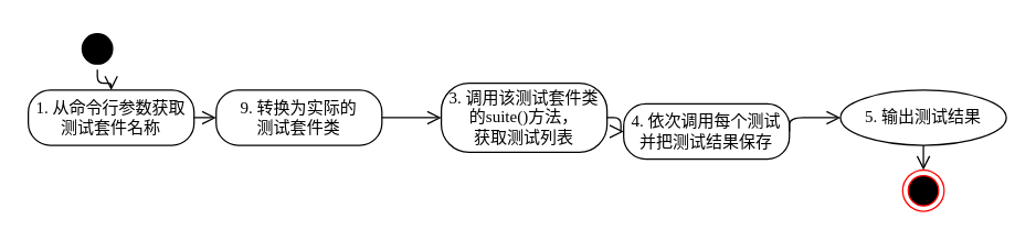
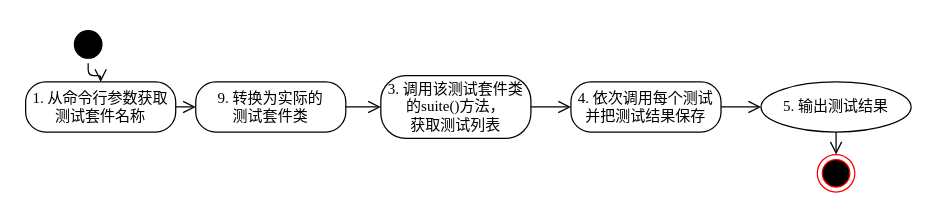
  <mxCell id="0" />
  <mxCell id="1" parent="0" />
  <mxCell id="2" value="" style="ellipse;html=1;shape=startState;fillColor=#000000;strokeColor=#000000;fontFamily=SimSun;" parent="1" vertex="1"><mxGeometry x="55" y="20" width="30" height="30" as="geometry" /></mxCell>
  <mxCell id="3" value="" style="edgeStyle=orthogonalEdgeStyle;html=1;verticalAlign=bottom;endArrow=open;endSize=8;strokeColor=#000000;entryX=0.5;entryY=0;entryDx=0;entryDy=0;fontFamily=SimSun;" parent="1" source="2" target="4" edge="1"><mxGeometry relative="1" as="geometry"><mxPoint x="-68" y="-20" as="targetPoint" /><Array as="points" /></mxGeometry></mxCell>
  <mxCell id="4" value="1. 从命令行参数获取&lt;br&gt;测试套件名称&lt;br&gt;" style="rounded=1;whiteSpace=wrap;html=1;arcSize=40;fontColor=#000000;fillColor=#FFFFFF;strokeColor=#000000;fontFamily=SimSun;" parent="1" vertex="1"><mxGeometry x="20" y="65" width="120" height="40" as="geometry" /></mxCell>
  <mxCell id="5" value="" style="edgeStyle=orthogonalEdgeStyle;html=1;verticalAlign=bottom;endArrow=open;endSize=8;strokeColor=#000000;entryX=0;entryY=0.5;entryDx=0;entryDy=0;fontFamily=SimSun;" parent="1" source="4" target="6" edge="1"><mxGeometry relative="1" as="geometry"><mxPoint x="277" y="150" as="targetPoint" /><Array as="points" /></mxGeometry></mxCell>
  <mxCell id="6" value="9. 转换为实际的&lt;br&gt;测试套件类&lt;br&gt;" style="rounded=1;whiteSpace=wrap;html=1;arcSize=40;fontColor=#000000;fillColor=#FFFFFF;strokeColor=#000000;fontFamily=SimSun;" parent="1" vertex="1"><mxGeometry x="156" y="65" width="120" height="40" as="geometry" /></mxCell>
- <mxCell id="7" value="3. 调用该测试套件类&lt;br&gt;的suite()方法，&lt;br&gt;获取测试列表&lt;br&gt;" style="rounded=1;whiteSpace=wrap;html=1;arcSize=40;fontColor=#000000;fillColor=#FFFFFF;strokeColor=#000000;fontFamily=SimSun;" parent="1" vertex="1"><mxGeometry x="319" y="60" width="120" height="50" as="geometry" /></mxCell>
+ <mxCell id="7" value="3. 调用该测试套件类&lt;br&gt;的suite()方法，&lt;br&gt;获取测试列表&lt;br&gt;" style="rounded=1;whiteSpace=wrap;html=1;arcSize=40;fontColor=#000000;fillColor=#FFFFFF;strokeColor=#000000;fontFamily=SimSun;" parent="1" vertex="1"><mxGeometry x="304" y="60" width="120" height="50" as="geometry" /></mxCell>
  <mxCell id="8" value="" style="edgeStyle=orthogonalEdgeStyle;html=1;verticalAlign=bottom;endArrow=open;endSize=8;strokeColor=#000000;entryX=0;entryY=0.5;entryDx=0;entryDy=0;fontFamily=SimSun;exitX=1;exitY=0.5;exitDx=0;exitDy=0;" parent="1" target="7" edge="1" source="6"><mxGeometry relative="1" as="geometry"><mxPoint x="287" y="150" as="targetPoint" /><mxPoint x="277" y="180" as="sourcePoint" /></mxGeometry></mxCell>
- <mxCell id="9" value="4. 依次调用每个测试&lt;br&gt;并把测试结果保存&lt;br&gt;" style="rounded=1;whiteSpace=wrap;html=1;arcSize=40;fontColor=#000000;fillColor=#FFFFFF;strokeColor=#000000;fontFamily=SimSun;" parent="1" vertex="1"><mxGeometry x="451" y="75" width="120" height="40" as="geometry" /></mxCell>
+ <mxCell id="9" value="4. 依次调用每个测试&lt;br&gt;并把测试结果保存&lt;br&gt;" style="rounded=1;whiteSpace=wrap;html=1;arcSize=40;fontColor=#000000;fillColor=#FFFFFF;strokeColor=#000000;fontFamily=SimSun;" parent="1" vertex="1"><mxGeometry x="456" y="65" width="120" height="40" as="geometry" /></mxCell>
  <mxCell id="10" value="" style="ellipse;html=1;shape=endState;fillColor=#000000;strokeColor=#ff0000;fontFamily=SimSun;" parent="1" vertex="1"><mxGeometry x="653" y="123" width="30" height="30" as="geometry" /></mxCell>
  <mxCell id="11" value="" style="edgeStyle=orthogonalEdgeStyle;html=1;verticalAlign=bottom;endArrow=open;endSize=8;strokeColor=#000000;fontFamily=SimSun;exitX=1;exitY=0.5;exitDx=0;exitDy=0;" parent="1" target="9" edge="1" source="7"><mxGeometry relative="1" as="geometry"><mxPoint x="287" y="230" as="targetPoint" /><mxPoint x="438" y="85" as="sourcePoint" /></mxGeometry></mxCell>
  <mxCell id="12" value="" style="edgeStyle=orthogonalEdgeStyle;html=1;verticalAlign=bottom;endArrow=open;endSize=8;strokeColor=#000000;exitX=0.5;exitY=1;exitDx=0;exitDy=0;entryX=0.5;entryY=0;entryDx=0;entryDy=0;fontFamily=SimSun;" parent="1" source="13" target="10" edge="1"><mxGeometry relative="1" as="geometry"><mxPoint x="297" y="240" as="targetPoint" /><mxPoint x="282" y="350" as="sourcePoint" /></mxGeometry></mxCell>
  <mxCell id="13" value="5. 输出测试结果&lt;br&gt;" style="ellipse;whiteSpace=wrap;html=1;arcSize=40;fontColor=#000000;fillColor=#FFFFFF;strokeColor=#000000;fontFamily=SimSun;" vertex="1" parent="1"><mxGeometry x="608" y="65" width="120" height="40" as="geometry" /></mxCell>
  <mxCell id="14" value="" style="edgeStyle=orthogonalEdgeStyle;html=1;verticalAlign=bottom;endArrow=open;endSize=8;strokeColor=#000000;exitX=1;exitY=0.5;exitDx=0;exitDy=0;fontFamily=SimSun;" edge="1" parent="1" source="9" target="13"><mxGeometry relative="1" as="geometry"><mxPoint x="271" y="460" as="targetPoint" /><mxPoint x="276" y="350" as="sourcePoint" /><Array as="points"><mxPoint x="605" y="85" /><mxPoint x="605" y="85" /></Array></mxGeometry></mxCell>
